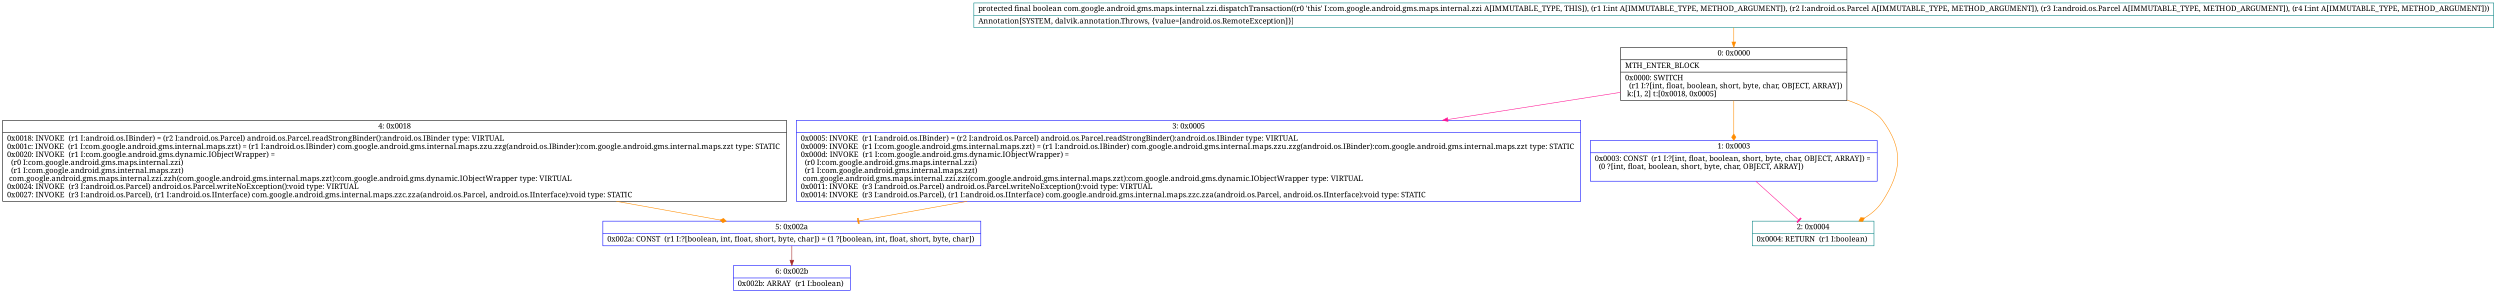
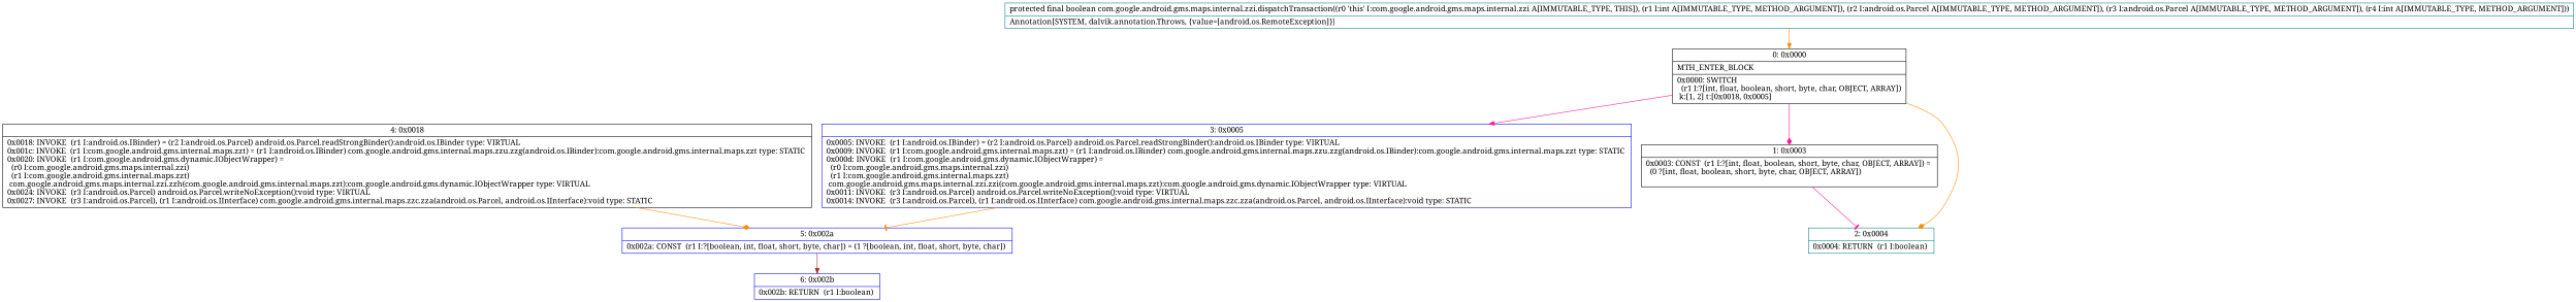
  digraph {
    fontname="Noto Serif"
    node [color=blue fontname="Noto Serif" shape=record]
    edge [arrowhead=diamond color=darkorange fontname="Noto Serif"]
    n1 [color=black label="{0\:\ 0x0000|MTH_ENTER_BLOCK\l|0x0000: SWITCH  \l  (r1 I:?[int, float, boolean, short, byte, char, OBJECT, ARRAY])\l k:[1, 2] t:[0x0018, 0x0005] \l}"]
-   n2 [label="{1\:\ 0x0003|0x0003: CONST  (r1 I:?[int, float, boolean, short, byte, char, OBJECT, ARRAY]) = \l  (0 ?[int, float, boolean, short, byte, char, OBJECT, ARRAY])\l \l}"]
+   n2 [color=black label="{1\:\ 0x0003|0x0003: CONST  (r1 I:?[int, float, boolean, short, byte, char, OBJECT, ARRAY]) = \l  (0 ?[int, float, boolean, short, byte, char, OBJECT, ARRAY])\l \l}"]
    n3 [label="{3\:\ 0x0005|0x0005: INVOKE  (r1 I:android.os.IBinder) = (r2 I:android.os.Parcel) android.os.Parcel.readStrongBinder():android.os.IBinder type: VIRTUAL \l0x0009: INVOKE  (r1 I:com.google.android.gms.internal.maps.zzt) = (r1 I:android.os.IBinder) com.google.android.gms.internal.maps.zzu.zzg(android.os.IBinder):com.google.android.gms.internal.maps.zzt type: STATIC \l0x000d: INVOKE  (r1 I:com.google.android.gms.dynamic.IObjectWrapper) = \l  (r0 I:com.google.android.gms.maps.internal.zzi)\l  (r1 I:com.google.android.gms.internal.maps.zzt)\l com.google.android.gms.maps.internal.zzi.zzi(com.google.android.gms.internal.maps.zzt):com.google.android.gms.dynamic.IObjectWrapper type: VIRTUAL \l0x0011: INVOKE  (r3 I:android.os.Parcel) android.os.Parcel.writeNoException():void type: VIRTUAL \l0x0014: INVOKE  (r3 I:android.os.Parcel), (r1 I:android.os.IInterface) com.google.android.gms.internal.maps.zzc.zza(android.os.Parcel, android.os.IInterface):void type: STATIC \l}"]
    n4 [color=teal label="{2\:\ 0x0004|0x0004: RETURN  (r1 I:boolean) \l}"]
    n5 [label="{5\:\ 0x002a|0x002a: CONST  (r1 I:?[boolean, int, float, short, byte, char]) = (1 ?[boolean, int, float, short, byte, char]) \l}"]
    n6 [color=black label="{4\:\ 0x0018|0x0018: INVOKE  (r1 I:android.os.IBinder) = (r2 I:android.os.Parcel) android.os.Parcel.readStrongBinder():android.os.IBinder type: VIRTUAL \l0x001c: INVOKE  (r1 I:com.google.android.gms.internal.maps.zzt) = (r1 I:android.os.IBinder) com.google.android.gms.internal.maps.zzu.zzg(android.os.IBinder):com.google.android.gms.internal.maps.zzt type: STATIC \l0x0020: INVOKE  (r1 I:com.google.android.gms.dynamic.IObjectWrapper) = \l  (r0 I:com.google.android.gms.maps.internal.zzi)\l  (r1 I:com.google.android.gms.internal.maps.zzt)\l com.google.android.gms.maps.internal.zzi.zzh(com.google.android.gms.internal.maps.zzt):com.google.android.gms.dynamic.IObjectWrapper type: VIRTUAL \l0x0024: INVOKE  (r3 I:android.os.Parcel) android.os.Parcel.writeNoException():void type: VIRTUAL \l0x0027: INVOKE  (r3 I:android.os.Parcel), (r1 I:android.os.IInterface) com.google.android.gms.internal.maps.zzc.zza(android.os.Parcel, android.os.IInterface):void type: STATIC \l}"]
-   n7 [label="{6\:\ 0x002b|0x002b: ARRAY  (r1 I:boolean) \l}"]
+   n7 [label="{6\:\ 0x002b|0x002b: RETURN  (r1 I:boolean) \l}"]
    n8 [color=teal label="{protected final boolean com.google.android.gms.maps.internal.zzi.dispatchTransaction((r0 'this' I:com.google.android.gms.maps.internal.zzi A[IMMUTABLE_TYPE, THIS]), (r1 I:int A[IMMUTABLE_TYPE, METHOD_ARGUMENT]), (r2 I:android.os.Parcel A[IMMUTABLE_TYPE, METHOD_ARGUMENT]), (r3 I:android.os.Parcel A[IMMUTABLE_TYPE, METHOD_ARGUMENT]), (r4 I:int A[IMMUTABLE_TYPE, METHOD_ARGUMENT]))  | Annotation[SYSTEM, dalvik.annotation.Throws, \{value=[android.os.RemoteException]\}]\l}"]
-   n1 -> n2
+   n1 -> n2 [color=deeppink]
    n1 -> n3 [arrowhead=normal color=deeppink]
    n1 -> n4
    n2 -> n4 [arrowhead=tee color=deeppink]
    n3 -> n5 [arrowhead=tee]
    n5 -> n7 [arrowhead=normal color=brown]
    n6 -> n5
    n8 -> n1 [arrowhead=normal]
  }
